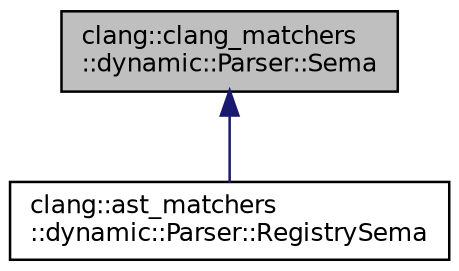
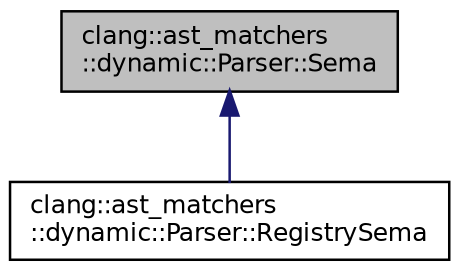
  digraph {
    node [color=black fontname=Helvetica fontsize=10 shape=record]
-   n1 [fillcolor=grey75 fontcolor=black height=0.2 label="clang::clang_matchers\l::dynamic::Parser::Sema" style=filled width=0.4]
+   n1 [fillcolor=grey75 fontcolor=black height=0.2 label="clang::ast_matchers\l::dynamic::Parser::Sema" style=filled width=0.4]
    n2 [height=0.2 label="clang::ast_matchers\l::dynamic::Parser::RegistrySema" width=0.4]
    n1 -> n2 [color=midnightblue dir=back fontname=Helvetica fontsize=10 labelfontname=Helvetica labelfontsize=10 style=solid]
  }
